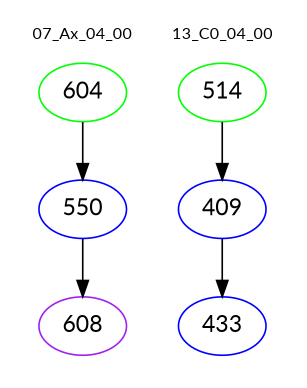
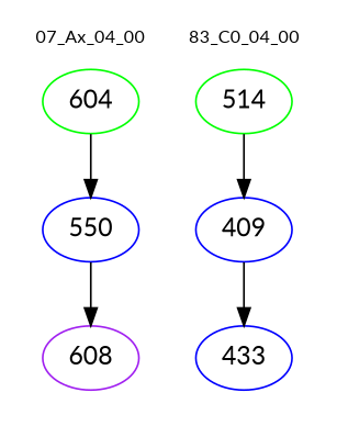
  digraph {
    fontname=Lato
    node [color=blue fontname=Lato]
    edge [color=black fontname=Lato]
    n1 [color=green label=604]
    n2 [label=550]
    n3 [color=purple label=608]
    n4 [color=green label=514]
    n5 [label=409]
    n6 [label=433]
    subgraph cluster_1 {
      color=white
      fontsize=10
      label="07_Ax_04_00"
      n1
      n2
      n3
    }
    subgraph cluster_2 {
      color=white
      fontsize=10
-     label="13_C0_04_00"
+     label="83_C0_04_00"
      n4
      n5
      n6
    }
    n1 -> n2
    n2 -> n3
    n4 -> n5
    n5 -> n6
  }
